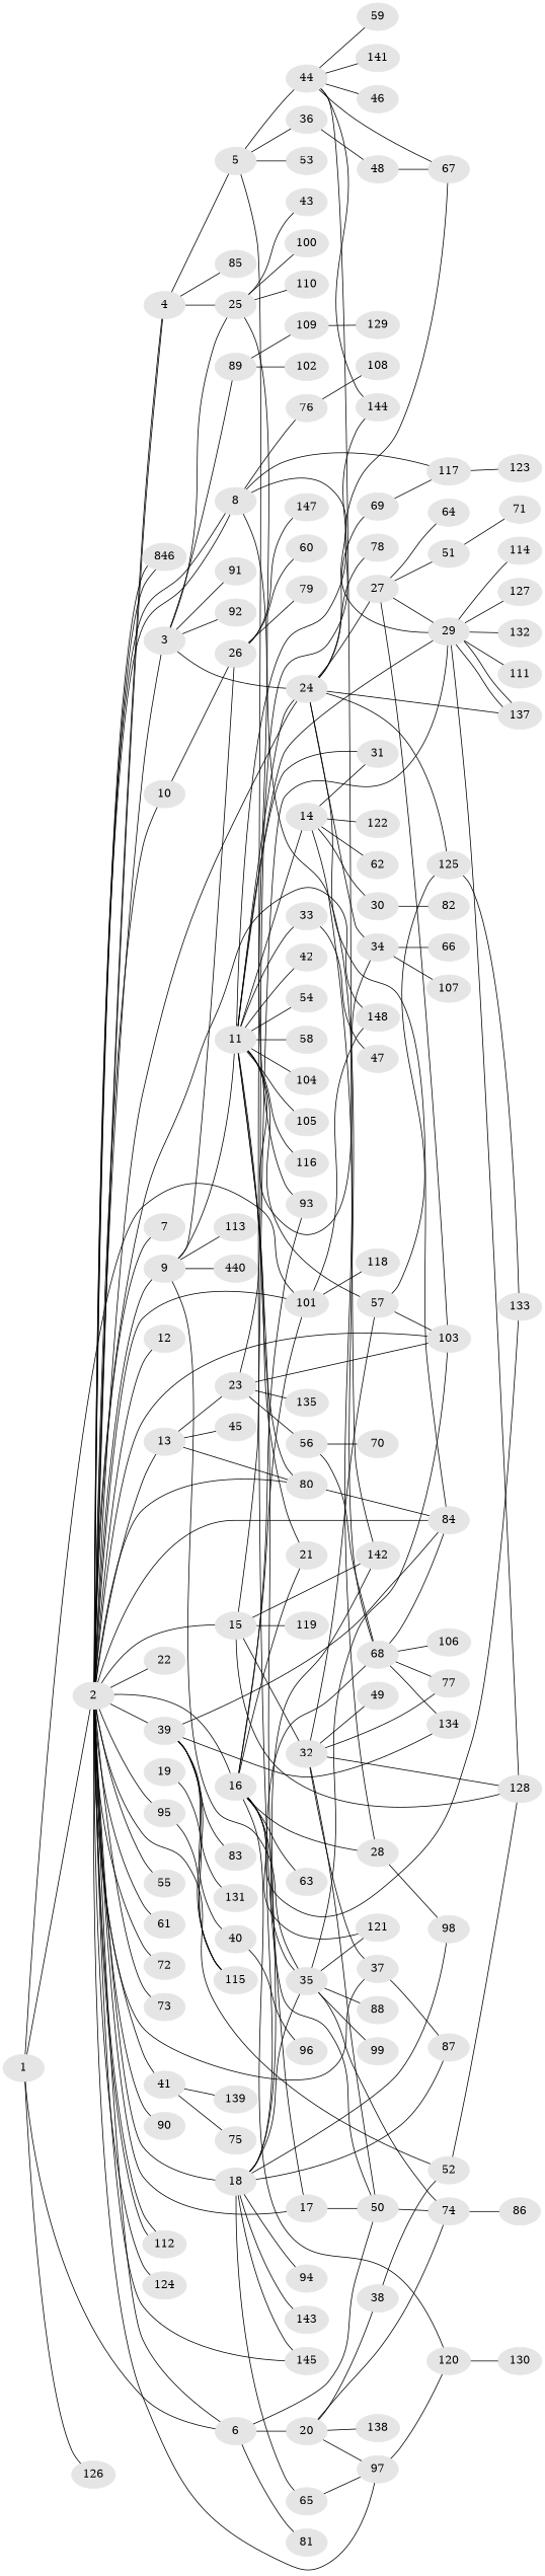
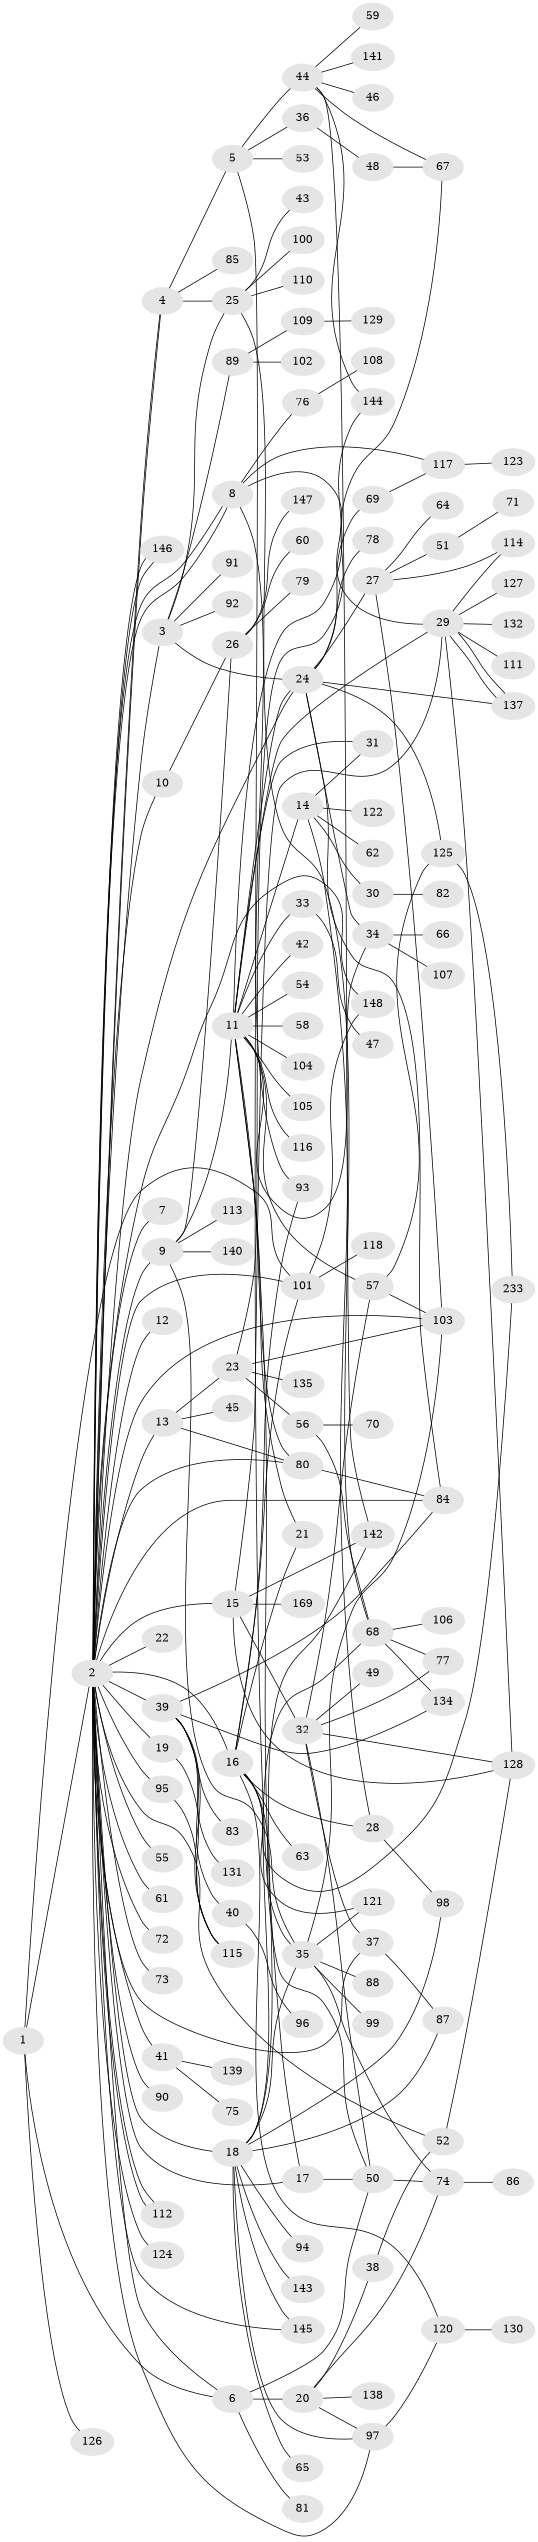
  graph {
    rankdir=LR
    node [color=gray90 style=filled]
    1
    2
    6
    101
    126
    3
    4
    7
    8
    9
    10
    12
    13
    15
    16
    17
    18
    19
    22
    24
    37
    39
    41
    52
    55
    61
    72
    73
    80
    84
    90
    95
    97
    103
    112
    124
    145
-   146 [label=846]
+   146
    148
    50
    20
    81
    118
    25
    89
    91
    92
    5
    85
    29
    76
    93
    117
    11
    26
    35
    113
-   140 [label=440]
+   140
    23
    45
    32
-   119
+   119 [label=169]
    128
    142
    21
    28
    63
    120
    121
-   133
+   133 [label=233]
    65
    68
    87
    94
    98
    143
    115
    34
    27
    69
    78
    125
    137
    40
    83
    131
    134
    75
    139
    43
    100
    110
    102
    109
    36
    44
    53
    48
    144
    67
    46
    59
    141
    74
    38
    138
    111
    114
    127
    132
    108
    123
    14
    31
    33
    42
    54
    57
    58
    104
    105
    116
    60
    79
    147
    88
    99
    30
    62
    122
    47
    66
    107
    56
    135
    82
    49
    77
    130
    106
    86
    70
    51
    64
    71
    96
    129
    1 -- 2
    1 -- 6
    1 -- 101
    1 -- 126
    2 -- 6
    2 -- 101
    2 -- 3
    2 -- 4
    2 -- 4
    2 -- 7
    2 -- 8
    2 -- 8
    2 -- 9
    2 -- 10
    2 -- 12
    2 -- 13
    2 -- 15
    2 -- 16
    2 -- 17
    2 -- 18
+   2 -- 19
    2 -- 22
    2 -- 24
    2 -- 37
    2 -- 39
    2 -- 41
    2 -- 52
    2 -- 55
    2 -- 61
    2 -- 72
    2 -- 73
    2 -- 80
    2 -- 84
    2 -- 90
    2 -- 95
    2 -- 97
    2 -- 103
    2 -- 112
    2 -- 112
    2 -- 124
    2 -- 145
    2 -- 146
    2 -- 146
    2 -- 148
    6 -- 50
    6 -- 20
    6 -- 81
    101 -- 148
    101 -- 118
    3 -- 24
    3 -- 25
    3 -- 89
    3 -- 91
    3 -- 92
    4 -- 25
    4 -- 5
    4 -- 85
    8 -- 29
    8 -- 76
    8 -- 93
    8 -- 117
    9 -- 11
    9 -- 26
    9 -- 35
    9 -- 113
    9 -- 140
    10 -- 26
    13 -- 80
    13 -- 23
    13 -- 45
    15 -- 29
    15 -- 32
    15 -- 119
    15 -- 128
    15 -- 142
    16 -- 101
    16 -- 93
    16 -- 35
    16 -- 21
    16 -- 28
    16 -- 63
    16 -- 120
    16 -- 121
    16 -- 133
    17 -- 50
-   65 -- 97
+   18 -- 97
    18 -- 145
    18 -- 35
    18 -- 142
    18 -- 65
    18 -- 68
    18 -- 87
    18 -- 94
    18 -- 98
    18 -- 143
    19 -- 115
    24 -- 84
    24 -- 34
    24 -- 27
    24 -- 69
    24 -- 78
    24 -- 125
    24 -- 137
    37 -- 87
    39 -- 84
    39 -- 115
    39 -- 40
    39 -- 83
    39 -- 131
    39 -- 134
    41 -- 75
    41 -- 139
    52 -- 128
    80 -- 84
    95 -- 115
    97 -- 120
    50 -- 74
    20 -- 97
    20 -- 74
    20 -- 38
    20 -- 138
    25 -- 68
    25 -- 43
    25 -- 100
    25 -- 110
    89 -- 102
    89 -- 109
    5 -- 50
    5 -- 36
    5 -- 44
    5 -- 53
    29 -- 128
    29 -- 137
    29 -- 137
    29 -- 111
    29 -- 114
    29 -- 127
    29 -- 132
    76 -- 108
    117 -- 123
    11 -- 17
    11 -- 24
    11 -- 80
    11 -- 29
    11 -- 21
    11 -- 34
    11 -- 144
    11 -- 14
    11 -- 31
    11 -- 33
    11 -- 42
    11 -- 54
    11 -- 57
    11 -- 58
    11 -- 104
    11 -- 105
    11 -- 116
    26 -- 60
    26 -- 79
    26 -- 147
    35 -- 103
    35 -- 121
    35 -- 74
    35 -- 88
    35 -- 99
    23 -- 103
    23 -- 67
    23 -- 56
    23 -- 135
    32 -- 37
    32 -- 50
    32 -- 128
    32 -- 57
    32 -- 49
    32 -- 77
    28 -- 98
    120 -- 130
-   68 -- 84
    68 -- 134
    68 -- 77
    68 -- 106
    34 -- 66
    34 -- 107
    27 -- 103
-   27 -- 29
+   27 -- 114
    27 -- 51
    27 -- 64
    69 -- 117
    125 -- 133
    40 -- 96
    109 -- 129
    36 -- 48
    44 -- 142
    44 -- 144
    44 -- 67
    44 -- 46
    44 -- 59
    44 -- 141
    48 -- 67
    74 -- 86
    38 -- 52
    14 -- 28
    14 -- 31
    14 -- 30
    14 -- 62
    14 -- 122
    33 -- 47
    57 -- 103
    57 -- 125
    30 -- 82
    56 -- 68
    56 -- 70
    51 -- 71
  }
